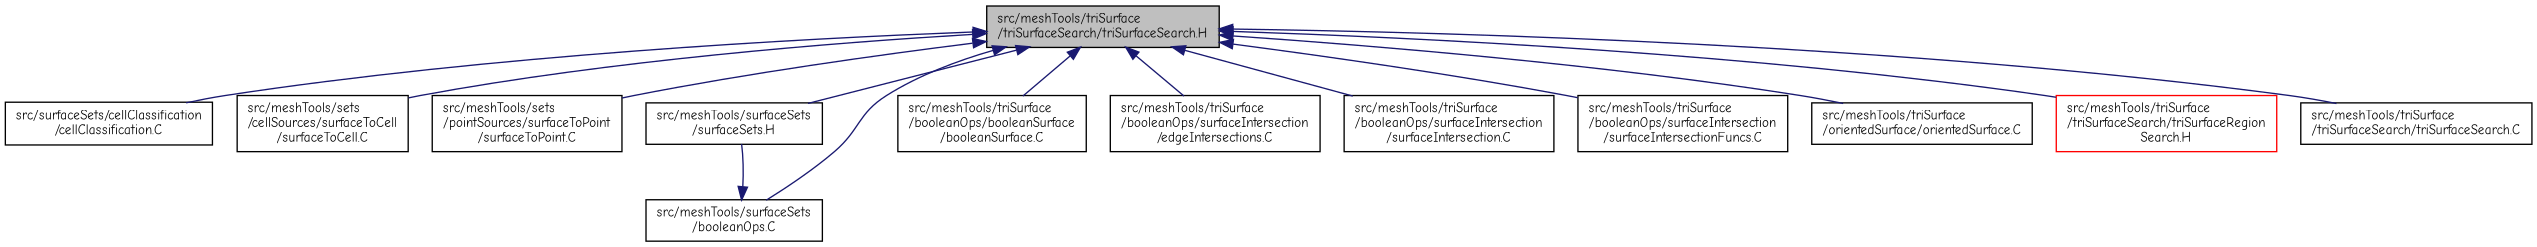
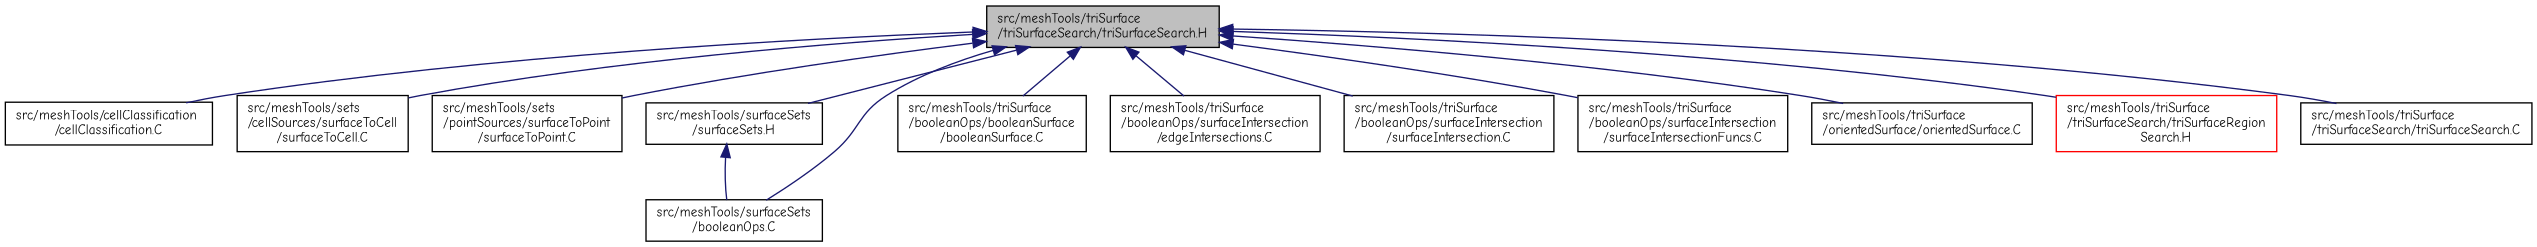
  digraph {
    fontname="Comic Neue"
    node [color=black fontname="Comic Neue" fontsize=10 shape=record]
    edge [color=midnightblue dir=back fontname="Comic Neue" fontsize=10 labelfontname=Helvetica labelfontsize=10 style=solid]
    n1 [fillcolor=grey75 fontcolor=black height=0.2 label="src/meshTools/triSurface\l/triSurfaceSearch/triSurfaceSearch.H" style=filled width=0.4]
-   n2 [height=0.2 label="src/surfaceSets/cellClassification\l/cellClassification.C" width=0.4]
+   n2 [height=0.2 label="src/meshTools/cellClassification\l/cellClassification.C" width=0.4]
    n3 [height=0.2 label="src/meshTools/sets\l/cellSources/surfaceToCell\l/surfaceToCell.C" width=0.4]
    n4 [height=0.2 label="src/meshTools/sets\l/pointSources/surfaceToPoint\l/surfaceToPoint.C" width=0.4]
    n5 [height=0.2 label="src/meshTools/surfaceSets\l/surfaceSets.H" width=0.4]
    n6 [height=0.2 label="src/meshTools/surfaceSets\l/booleanOps.C" width=0.4]
    n7 [height=0.2 label="src/meshTools/triSurface\l/booleanOps/booleanSurface\l/booleanSurface.C" width=0.4]
    n8 [height=0.2 label="src/meshTools/triSurface\l/booleanOps/surfaceIntersection\l/edgeIntersections.C" width=0.4]
    n9 [height=0.2 label="src/meshTools/triSurface\l/booleanOps/surfaceIntersection\l/surfaceIntersection.C" width=0.4]
    n10 [height=0.2 label="src/meshTools/triSurface\l/booleanOps/surfaceIntersection\l/surfaceIntersectionFuncs.C" width=0.4]
    n11 [height=0.2 label="src/meshTools/triSurface\l/orientedSurface/orientedSurface.C" width=0.4]
    n12 [color=red height=0.2 label="src/meshTools/triSurface\l/triSurfaceSearch/triSurfaceRegion\lSearch.H" width=0.4]
    n13 [height=0.2 label="src/meshTools/triSurface\l/triSurfaceSearch/triSurfaceSearch.C" width=0.4]
    n1 -> n2
    n1 -> n3
    n1 -> n4
    n1 -> n5
    n1 -> n6
    n1 -> n7
    n1 -> n8
    n1 -> n9
    n1 -> n10
    n1 -> n11
    n1 -> n12
    n1 -> n13
-   n6 -> n5
+   n5 -> n6
  }
